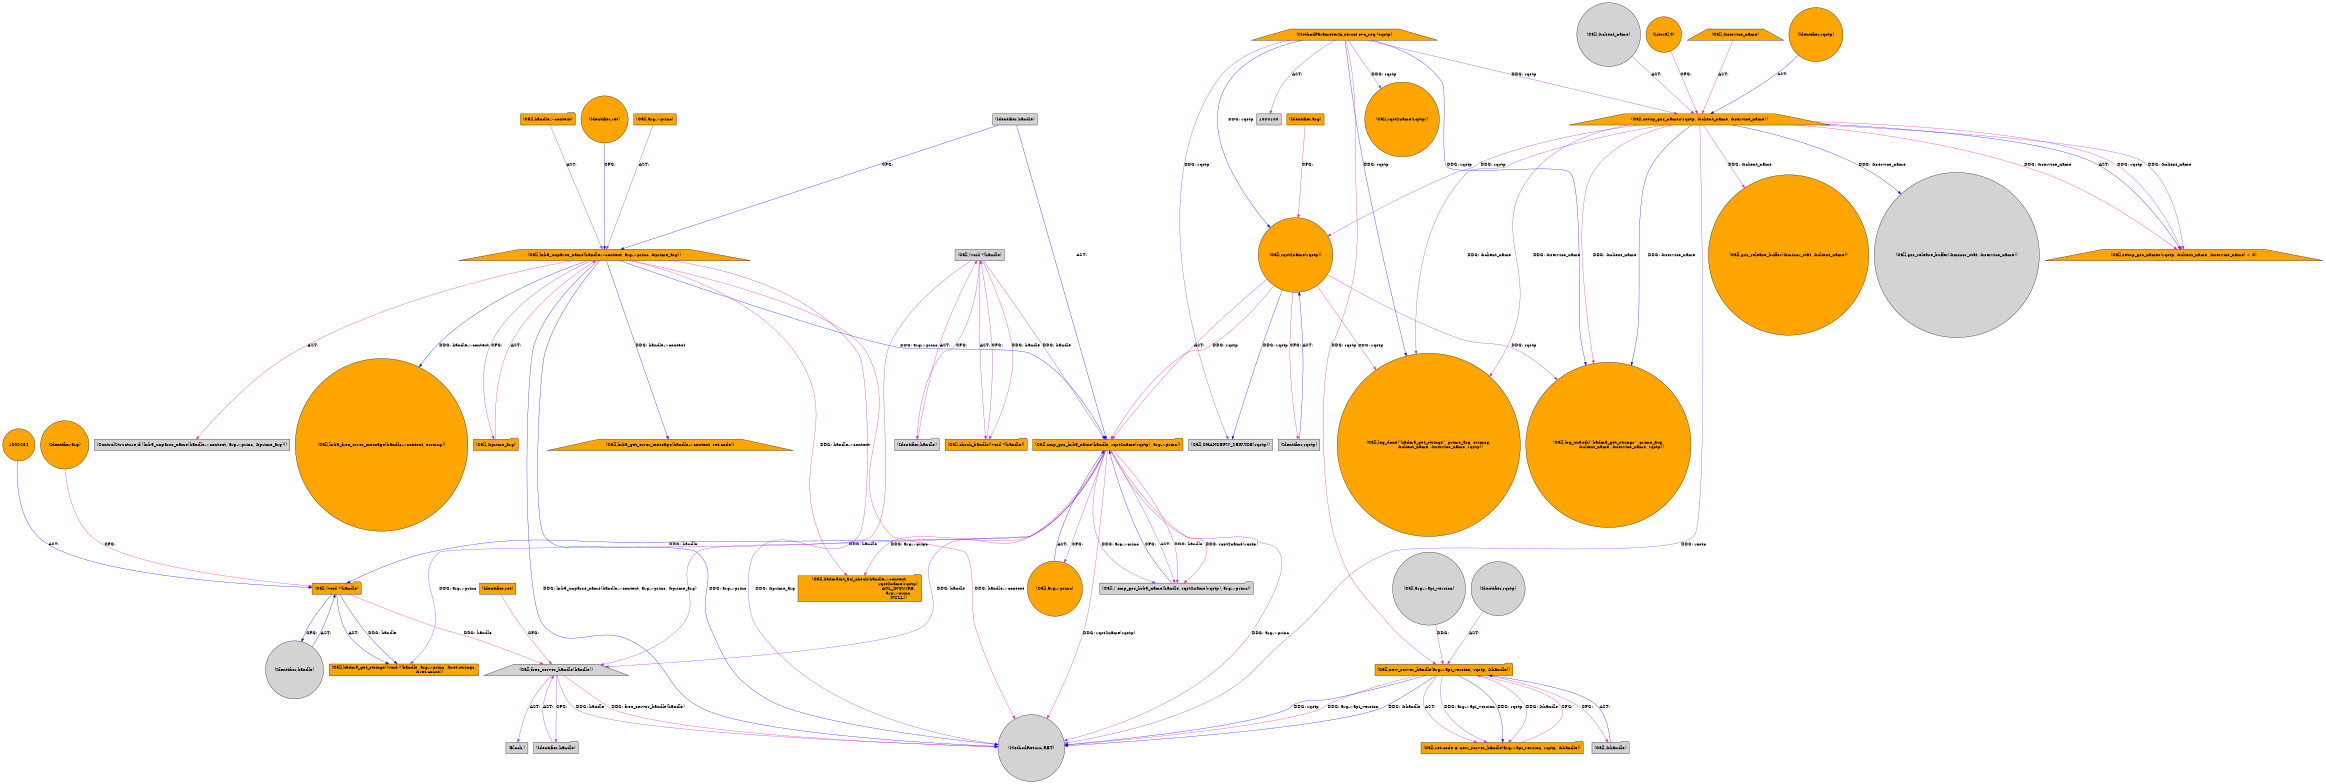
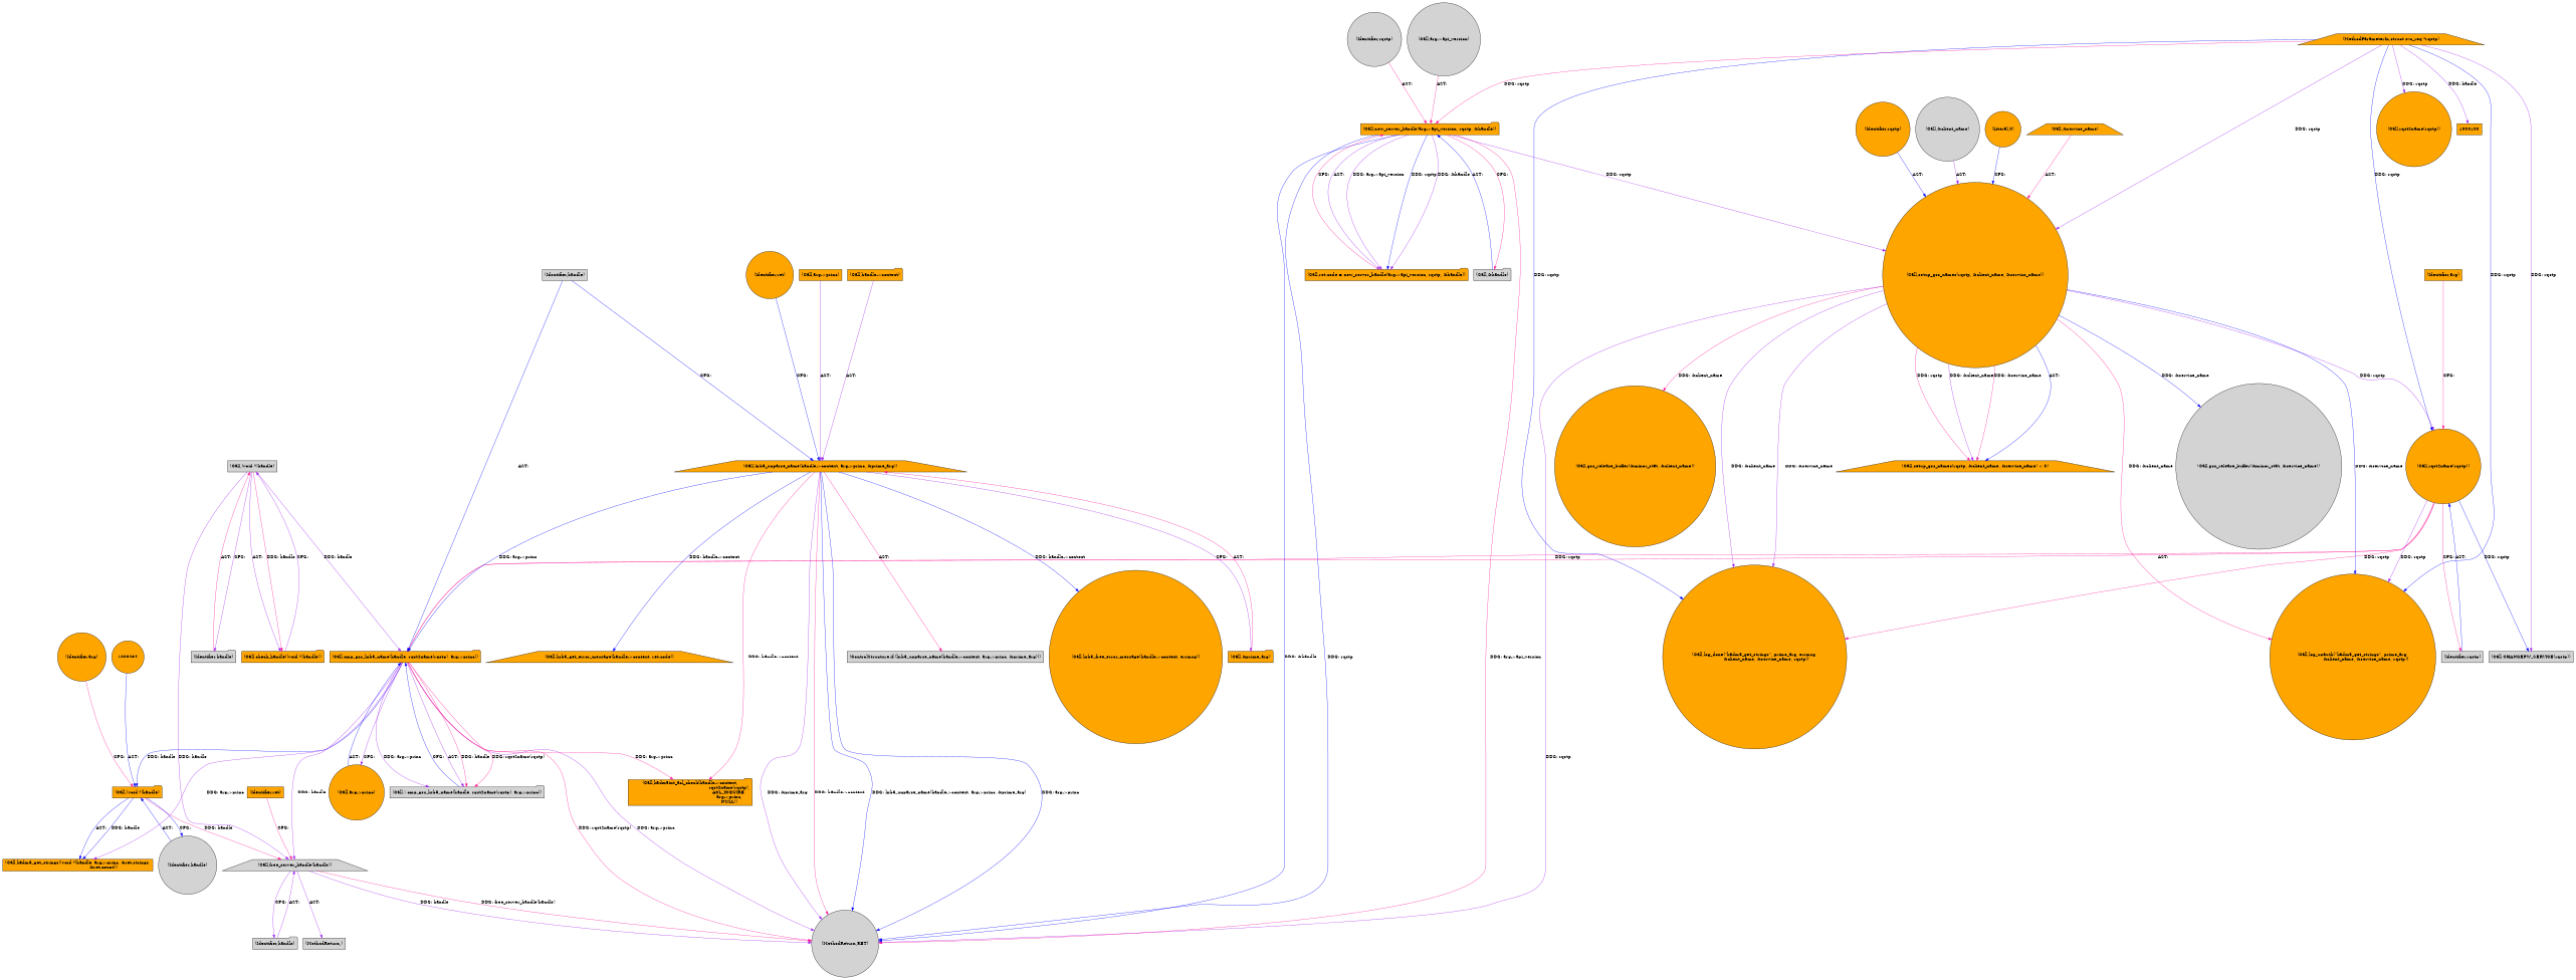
  digraph {
    node [fillcolor=orange shape=circle style=filled]
    edge [color=purple]
    n1 [fillcolor=lightgrey label="(Call,free_server_handle(handle))" shape=trapezium]
-   n2 [fillcolor=lightgrey label="(Block,)" shape=box]
+   n2 [fillcolor=lightgrey label="(MethodReturn,)" shape=box]
    n3 [fillcolor=lightgrey label="(MethodReturn,RET)"]
    n4 [fillcolor=lightgrey label="(Identifier,handle)" shape=folder]
    n5 [label="(Call,(void *)handle)" shape=folder]
    n6 [label="(Call,kadm5_get_strings((void *)handle, arg->princ, &ret.strings,\n                                     &ret.count))" shape=box]
    n7 [fillcolor=lightgrey label="(Identifier,handle)"]
    n8 [label="(Call,cmp_gss_krb5_name(handle, rqst2name(rqstp), arg->princ))" shape=folder]
    n9 [label="(Call,kadm5int_acl_check(handle->context,\n                                                        rqst2name(rqstp),\n                                                        ACL_INQUIRE,\n                                                        arg->princ,\n                                                        NULL))" shape=folder]
    n10 [label="(Call,arg->princ)"]
    n11 [fillcolor=lightgrey label="(Call,! cmp_gss_krb5_name(handle, rqst2name(rqstp), arg->princ))" shape=folder]
    n12 [fillcolor=lightgrey label="(Call,(void *)handle)" shape=box]
    n13 [label="(Call,check_handle((void *)handle))" shape=folder]
    n14 [fillcolor=lightgrey label="(Identifier,handle)" shape=folder]
    n15 [label="(Call,rqst2name(rqstp))"]
    n16 [fillcolor=lightgrey label="(Call,CHANGEPW_SERVICE(rqstp))" shape=box]
    n17 [label="(Call,log_done(\"kadm5_get_strings\", prime_arg, errmsg,\n                 &client_name, &service_name, rqstp))"]
    n18 [label="(Call,log_unauth(\"kadm5_get_strings\", prime_arg,\n                   &client_name, &service_name, rqstp))"]
    n19 [fillcolor=lightgrey label="(Identifier,rqstp)" shape=box]
-   n20 [label="(Call,setup_gss_names(rqstp, &client_name, &service_name))" shape=trapezium]
+   n20 [label="(Call,setup_gss_names(rqstp, &client_name, &service_name))"]
    n21 [fillcolor=lightgrey label="(Call,gss_release_buffer(&minor_stat, &service_name))"]
    n22 [label="(Call,setup_gss_names(rqstp, &client_name, &service_name) < 0)" shape=trapezium]
    n23 [label="(Call,gss_release_buffer(&minor_stat, &client_name))"]
    n24 [label="(Call,&service_name)" shape=trapezium]
    n25 [label="(Call,new_server_handle(arg->api_version, rqstp, &handle))" shape=folder]
    n26 [label="(Call,ret.code = new_server_handle(arg->api_version, rqstp, &handle))" shape=folder]
    n27 [fillcolor=lightgrey label="(Call,&handle)" shape=folder]
    n28 [label="(MethodParameterIn,struct svc_req *rqstp)" shape=trapezium]
    n29 [label="(Call,rqst2name(rqstp))"]
-   1000100 [fillcolor=lightgrey shape=box]
+   1000100 [shape=box]
    n31 [label="(Call,krb5_unparse_name(handle->context, arg->princ, &prime_arg))" shape=trapezium]
    n32 [fillcolor=lightgrey label="(ControlStructure,if (krb5_unparse_name(handle->context, arg->princ, &prime_arg)))" shape=box]
    n33 [label="(Call,krb5_free_error_message(handle->context, errmsg))"]
    n34 [label="(Call,&prime_arg)" shape=folder]
    n35 [label="(Call,krb5_get_error_message(handle->context, ret.code))" shape=trapezium]
    n36 [label="(Identifier,rqstp)"]
    n37 [fillcolor=lightgrey label="(Call,&client_name)"]
    n38 [fillcolor=lightgrey label="(Identifier,handle)" shape=box]
    n39 [label="(Literal,0)"]
    n40 [label="(Call,arg->princ)" shape=box]
    n41 [fillcolor=lightgrey label="(Call,arg->api_version)"]
    n42 [label="(Identifier,ret)" shape=box]
    n43 [fillcolor=lightgrey label="(Identifier,rqstp)"]
    n44 [label="(Identifier,arg)" shape=box]
    n45 [label="(Call,handle->context)" shape=folder]
    n46 [label="(Identifier,ret)"]
    n47 [label="(Identifier,arg)"]
    1000234
    n1 -> n2 [label="AST: "]
    n1 -> n3 [label="DDG: handle"]
    n1 -> n3 [color=deeppink label="DDG: free_server_handle(handle)"]
    n1 -> n4 [label="CFG: "]
    n4 -> n1 [label="AST: "]
    n5 -> n1 [color=deeppink label="DDG: handle"]
    n5 -> n6 [color=blue label="AST: "]
    n5 -> n6 [color=blue label="DDG: handle"]
    n5 -> n7 [color=blue label="CFG: "]
    n7 -> n5 [color=blue label="AST: "]
    n8 -> n1 [label="DDG: handle"]
    n8 -> n3 [label="DDG: arg->princ"]
    n8 -> n3 [color=deeppink label="DDG: rqst2name(rqstp)"]
    n8 -> n5 [color=blue label="DDG: handle"]
    n8 -> n6 [label="DDG: arg->princ"]
    n8 -> n9 [color=deeppink label="DDG: arg->princ"]
    n8 -> n10 [label="CFG: "]
    n8 -> n11 [label="AST: "]
    n8 -> n11 [color=deeppink label="DDG: handle"]
    n8 -> n11 [color=deeppink label="DDG: rqst2name(rqstp)"]
    n8 -> n11 [label="DDG: arg->princ"]
    n10 -> n8 [color=blue label="AST: "]
    n11 -> n8 [color=blue label="CFG: "]
    n12 -> n1 [label="DDG: handle"]
    n12 -> n8 [label="DDG: handle"]
    n12 -> n13 [label="AST: "]
    n12 -> n13 [color=deeppink label="DDG: handle"]
    n12 -> n14 [label="CFG: "]
    n13 -> n12 [label="CFG: "]
    n14 -> n12 [color=deeppink label="AST: "]
    n15 -> n8 [color=deeppink label="AST: "]
    n15 -> n8 [color=deeppink label="DDG: rqstp"]
    n15 -> n16 [color=blue label="DDG: rqstp"]
    n15 -> n17 [color=deeppink label="DDG: rqstp"]
    n15 -> n18 [label="DDG: rqstp"]
    n15 -> n19 [color=deeppink label="CFG: "]
    n19 -> n15 [color=blue label="AST: "]
    n20 -> n3 [label="DDG: rqstp"]
    n20 -> n15 [label="DDG: rqstp"]
    n20 -> n17 [label="DDG: &client_name"]
    n20 -> n17 [label="DDG: &service_name"]
    n20 -> n18 [color=deeppink label="DDG: &client_name"]
    n20 -> n18 [color=blue label="DDG: &service_name"]
    n20 -> n21 [color=blue label="DDG: &service_name"]
    n20 -> n22 [color=blue label="AST: "]
    n20 -> n22 [color=deeppink label="DDG: rqstp"]
    n20 -> n22 [label="DDG: &client_name"]
    n20 -> n22 [color=deeppink label="DDG: &service_name"]
    n20 -> n23 [color=deeppink label="DDG: &client_name"]
    n24 -> n20 [color=deeppink label="AST: "]
    n25 -> n3 [color=deeppink label="DDG: arg->api_version"]
    n25 -> n3 [color=blue label="DDG: &handle"]
    n25 -> n3 [color=blue label="DDG: rqstp"]
+   n25 -> n20 [label="DDG: rqstp"]
    n25 -> n26 [label="AST: "]
    n25 -> n26 [label="DDG: arg->api_version"]
    n25 -> n26 [color=blue label="DDG: rqstp"]
    n25 -> n26 [label="DDG: &handle"]
    n25 -> n27 [color=deeppink label="CFG: "]
    n26 -> n25 [color=deeppink label="CFG: "]
    n27 -> n25 [color=blue label="AST: "]
    n28 -> n15 [color=blue label="DDG: rqstp"]
    n28 -> n16 [label="DDG: rqstp"]
    n28 -> n17 [color=blue label="DDG: rqstp"]
    n28 -> n18 [color=blue label="DDG: rqstp"]
    n28 -> n20 [label="DDG: rqstp"]
    n28 -> n25 [color=deeppink label="DDG: rqstp"]
    n28 -> n29 [label="DDG: rqstp"]
-   n28 -> 1000100 [label="AST: "]
+   n28 -> 1000100 [label="DDG: handle"]
    n31 -> n3 [label="DDG: &prime_arg"]
    n31 -> n3 [color=deeppink label="DDG: handle->context"]
    n31 -> n3 [color=blue label="DDG: krb5_unparse_name(handle->context, arg->princ, &prime_arg)"]
    n31 -> n3 [color=blue label="DDG: arg->princ"]
    n31 -> n8 [color=blue label="DDG: arg->princ"]
    n31 -> n9 [color=deeppink label="DDG: handle->context"]
    n31 -> n32 [color=deeppink label="AST: "]
    n31 -> n33 [color=blue label="DDG: handle->context"]
    n31 -> n34 [label="CFG: "]
    n31 -> n35 [color=blue label="DDG: handle->context"]
    n34 -> n31 [color=deeppink label="AST: "]
    n36 -> n20 [color=blue label="AST: "]
    n37 -> n20 [label="AST: "]
    n38 -> n8 [color=blue label="AST: "]
    n38 -> n31 [color=blue label="CFG: "]
-   n39 -> n20 [label="CFG: "]
+   n39 -> n20 [color=blue label="CFG: "]
    n40 -> n31 [label="AST: "]
-   n41 -> n25 [color=deeppink label="DDG: "]
+   n41 -> n25 [color=deeppink label="AST: "]
    n42 -> n1 [color=deeppink label="CFG: "]
    n43 -> n25 [color=deeppink label="AST: "]
    n44 -> n15 [color=deeppink label="CFG: "]
    n45 -> n31 [label="AST: "]
    n46 -> n31 [color=blue label="CFG: "]
    n47 -> n5 [color=deeppink label="CFG: "]
    1000234 -> n5 [color=blue label="AST: "]
  }
